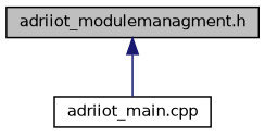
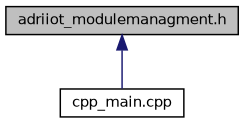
  digraph {
    node [color=black fontname=Helvetica fontsize=10 shape=record style=filled]
    n1 [fillcolor=grey75 fontcolor=black height=0.2 label="adriiot_modulemanagment.h" width=0.4]
-   n2 [fillcolor=white height=0.2 label="adriiot_main.cpp" width=0.4]
+   n2 [fillcolor=white height=0.2 label="cpp_main.cpp" width=0.4]
    n1 -> n2 [color=midnightblue dir=back fontname=Helvetica fontsize=10 labelfontname=Helvetica labelfontsize=10 style=solid]
  }
